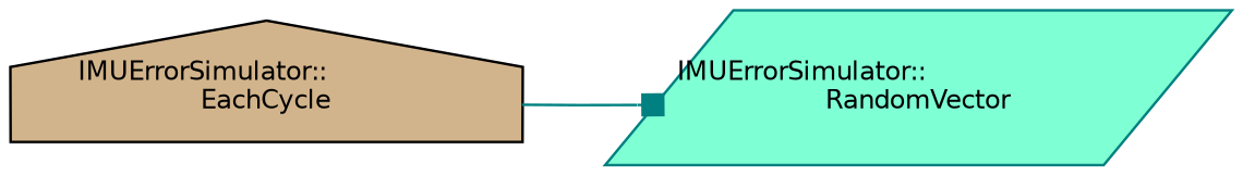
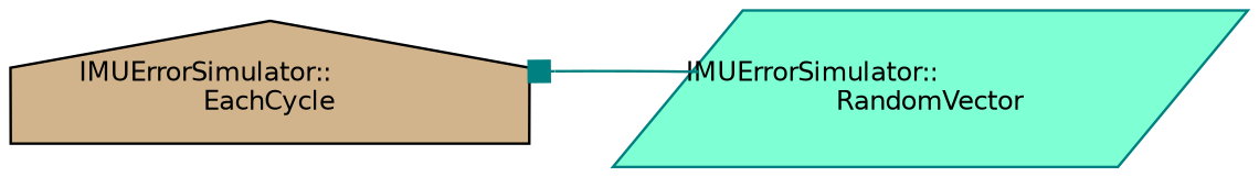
  digraph {
    rankdir=LR
    node [fontname=Helvetica fontsize=10 style=filled]
    n1 [color=black fillcolor=tan fontcolor=black height=0.2 label="IMUErrorSimulator::\lEachCycle" shape=house width=0.4]
    n2 [color=teal fillcolor=aquamarine height=0.2 label="IMUErrorSimulator::\lRandomVector" shape=parallelogram width=0.4]
-   n1 -> n2 [color=teal fontname=Helvetica fontsize=10 labelfontname=Helvetica labelfontsize=10 style=solid arrowhead=box]
+   n2 -> n1 [color=teal fontname=Helvetica fontsize=10 labelfontname=Helvetica labelfontsize=10 style=solid arrowhead=box]
  }
